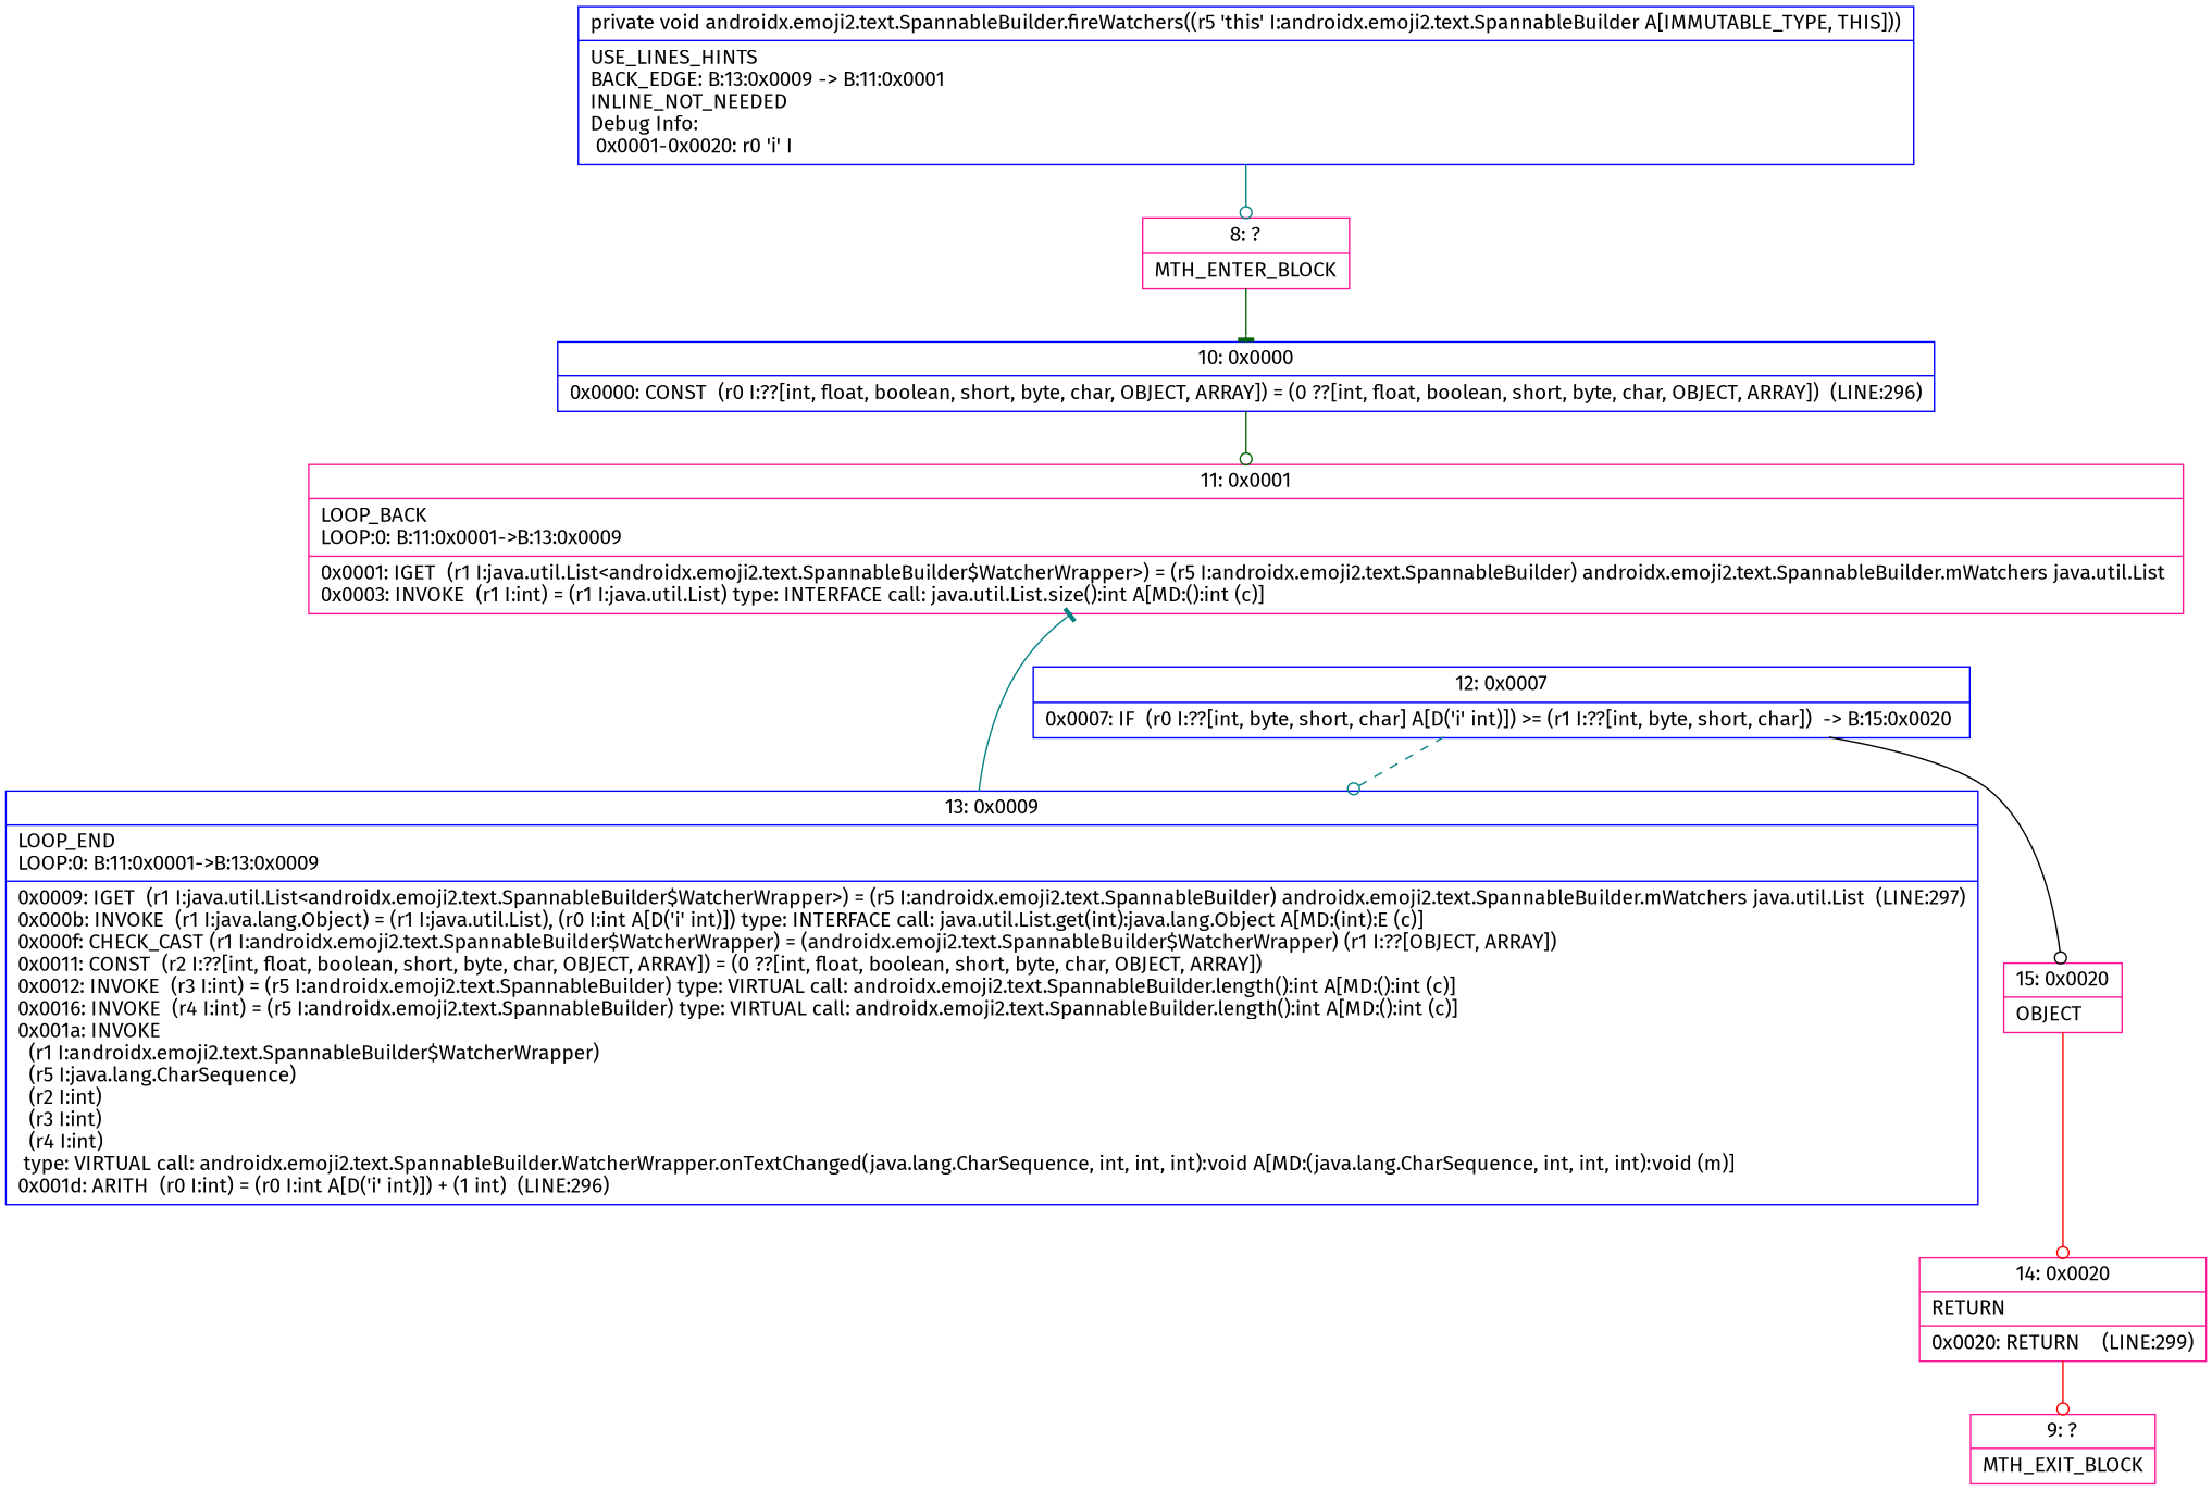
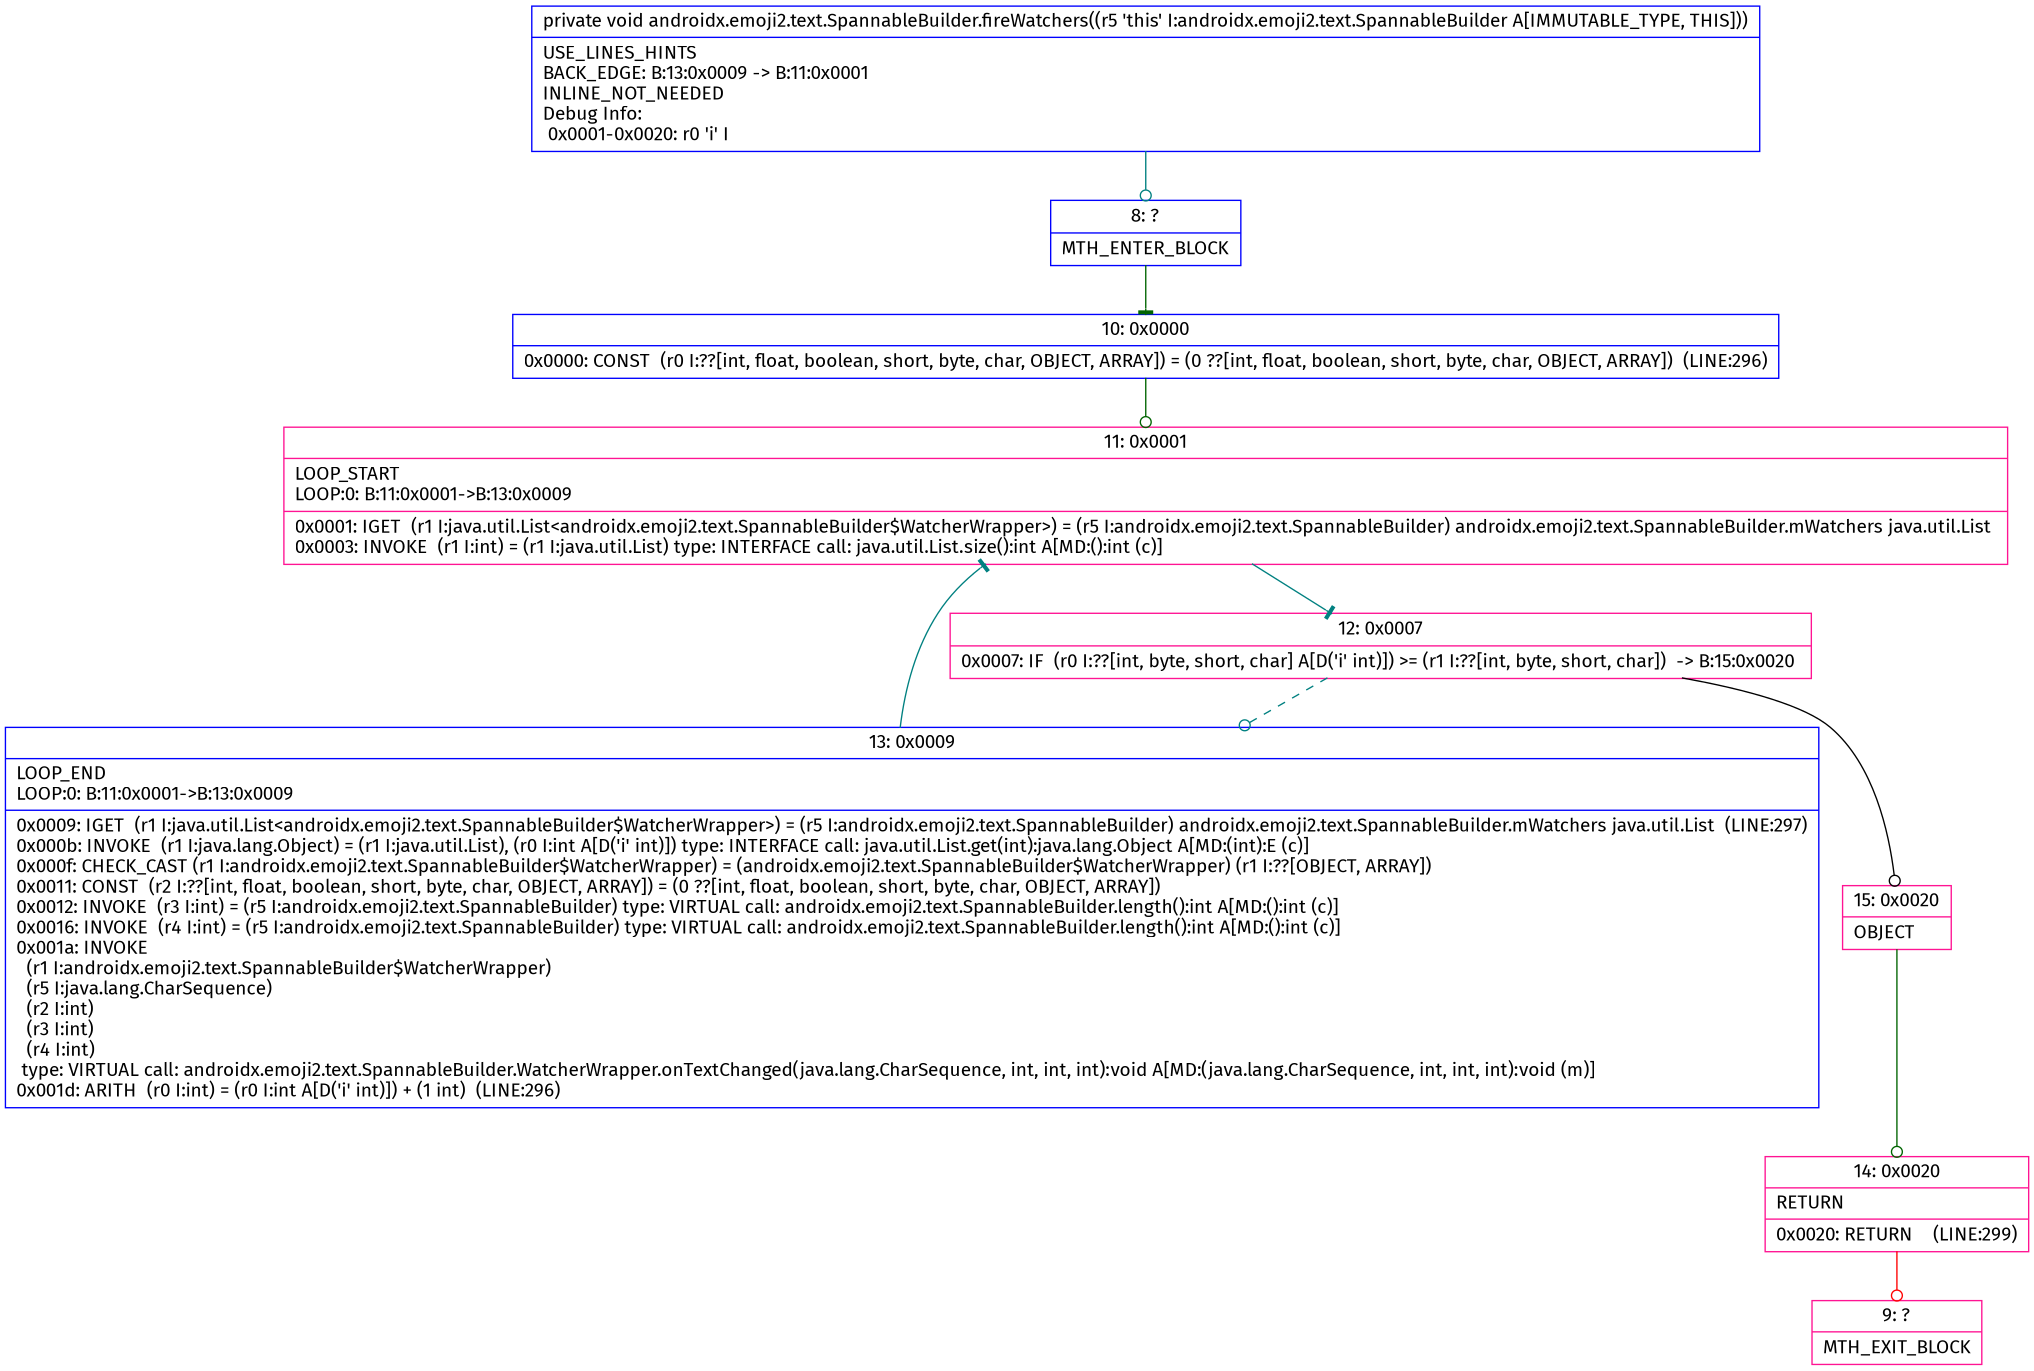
  digraph {
    fontname="Fira Sans"
    node [color=blue fontname="Fira Sans" shape=record]
    edge [arrowhead=odot color=teal fontname="Fira Sans"]
-   n1 [color=deeppink label="{8\:\ ?|MTH_ENTER_BLOCK\l}"]
+   n1 [label="{8\:\ ?|MTH_ENTER_BLOCK\l}"]
    n2 [label="{10\:\ 0x0000|0x0000: CONST  (r0 I:??[int, float, boolean, short, byte, char, OBJECT, ARRAY]) = (0 ??[int, float, boolean, short, byte, char, OBJECT, ARRAY])  (LINE:296)\l}"]
-   n3 [color=deeppink label="{11\:\ 0x0001|LOOP_BACK\lLOOP:0: B:11:0x0001\-\>B:13:0x0009\l|0x0001: IGET  (r1 I:java.util.List\<androidx.emoji2.text.SpannableBuilder$WatcherWrapper\>) = (r5 I:androidx.emoji2.text.SpannableBuilder) androidx.emoji2.text.SpannableBuilder.mWatchers java.util.List \l0x0003: INVOKE  (r1 I:int) = (r1 I:java.util.List) type: INTERFACE call: java.util.List.size():int A[MD:():int (c)]\l}"]
-   n4 [label="{12\:\ 0x0007|0x0007: IF  (r0 I:??[int, byte, short, char] A[D('i' int)]) \>= (r1 I:??[int, byte, short, char])  \-\> B:15:0x0020 \l}"]
+   n3 [color=deeppink label="{11\:\ 0x0001|LOOP_START\lLOOP:0: B:11:0x0001\-\>B:13:0x0009\l|0x0001: IGET  (r1 I:java.util.List\<androidx.emoji2.text.SpannableBuilder$WatcherWrapper\>) = (r5 I:androidx.emoji2.text.SpannableBuilder) androidx.emoji2.text.SpannableBuilder.mWatchers java.util.List \l0x0003: INVOKE  (r1 I:int) = (r1 I:java.util.List) type: INTERFACE call: java.util.List.size():int A[MD:():int (c)]\l}"]
+   n4 [color=deeppink label="{12\:\ 0x0007|0x0007: IF  (r0 I:??[int, byte, short, char] A[D('i' int)]) \>= (r1 I:??[int, byte, short, char])  \-\> B:15:0x0020 \l}"]
    n5 [label="{13\:\ 0x0009|LOOP_END\lLOOP:0: B:11:0x0001\-\>B:13:0x0009\l|0x0009: IGET  (r1 I:java.util.List\<androidx.emoji2.text.SpannableBuilder$WatcherWrapper\>) = (r5 I:androidx.emoji2.text.SpannableBuilder) androidx.emoji2.text.SpannableBuilder.mWatchers java.util.List  (LINE:297)\l0x000b: INVOKE  (r1 I:java.lang.Object) = (r1 I:java.util.List), (r0 I:int A[D('i' int)]) type: INTERFACE call: java.util.List.get(int):java.lang.Object A[MD:(int):E (c)]\l0x000f: CHECK_CAST (r1 I:androidx.emoji2.text.SpannableBuilder$WatcherWrapper) = (androidx.emoji2.text.SpannableBuilder$WatcherWrapper) (r1 I:??[OBJECT, ARRAY]) \l0x0011: CONST  (r2 I:??[int, float, boolean, short, byte, char, OBJECT, ARRAY]) = (0 ??[int, float, boolean, short, byte, char, OBJECT, ARRAY]) \l0x0012: INVOKE  (r3 I:int) = (r5 I:androidx.emoji2.text.SpannableBuilder) type: VIRTUAL call: androidx.emoji2.text.SpannableBuilder.length():int A[MD:():int (c)]\l0x0016: INVOKE  (r4 I:int) = (r5 I:androidx.emoji2.text.SpannableBuilder) type: VIRTUAL call: androidx.emoji2.text.SpannableBuilder.length():int A[MD:():int (c)]\l0x001a: INVOKE  \l  (r1 I:androidx.emoji2.text.SpannableBuilder$WatcherWrapper)\l  (r5 I:java.lang.CharSequence)\l  (r2 I:int)\l  (r3 I:int)\l  (r4 I:int)\l type: VIRTUAL call: androidx.emoji2.text.SpannableBuilder.WatcherWrapper.onTextChanged(java.lang.CharSequence, int, int, int):void A[MD:(java.lang.CharSequence, int, int, int):void (m)]\l0x001d: ARITH  (r0 I:int) = (r0 I:int A[D('i' int)]) + (1 int)  (LINE:296)\l}"]
    n6 [color=deeppink label="{15\:\ 0x0020|OBJECT\l}"]
    n7 [color=deeppink label="{14\:\ 0x0020|RETURN\l|0x0020: RETURN    (LINE:299)\l}"]
    n8 [color=deeppink label="{9\:\ ?|MTH_EXIT_BLOCK\l}"]
    n9 [label="{private void androidx.emoji2.text.SpannableBuilder.fireWatchers((r5 'this' I:androidx.emoji2.text.SpannableBuilder A[IMMUTABLE_TYPE, THIS]))  | USE_LINES_HINTS\lBACK_EDGE: B:13:0x0009 \-\> B:11:0x0001\lINLINE_NOT_NEEDED\lDebug Info:\l  0x0001\-0x0020: r0 'i' I\l}"]
    n1 -> n2 [arrowhead=tee color=darkgreen]
    n2 -> n3 [color=darkgreen]
+   n3 -> n4 [arrowhead=tee]
    n4 -> n5 [style=dashed]
    n4 -> n6 [color=black]
    n5 -> n3 [arrowhead=tee]
-   n6 -> n7 [color=red]
+   n6 -> n7 [color=darkgreen]
    n7 -> n8 [color=red]
    n9 -> n1
  }
